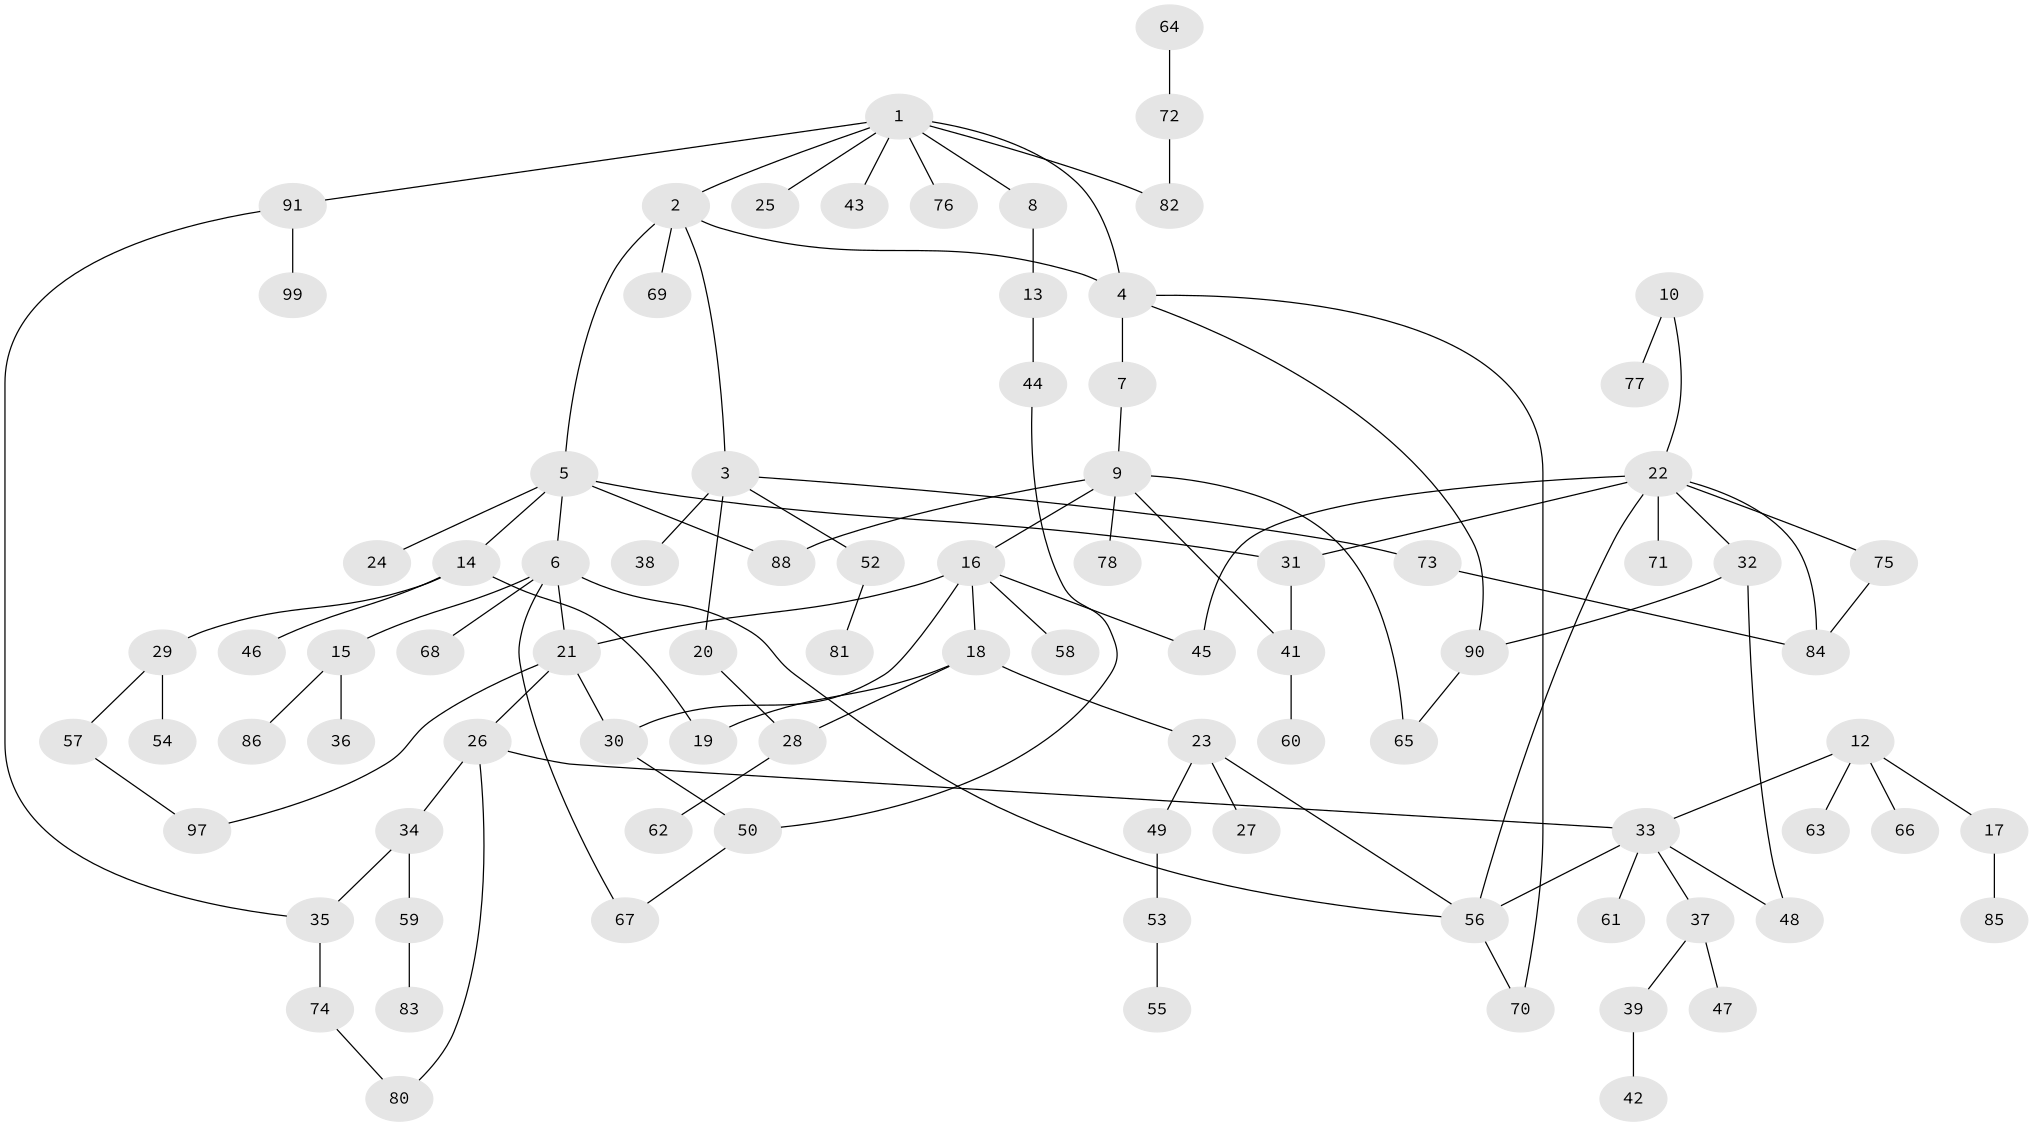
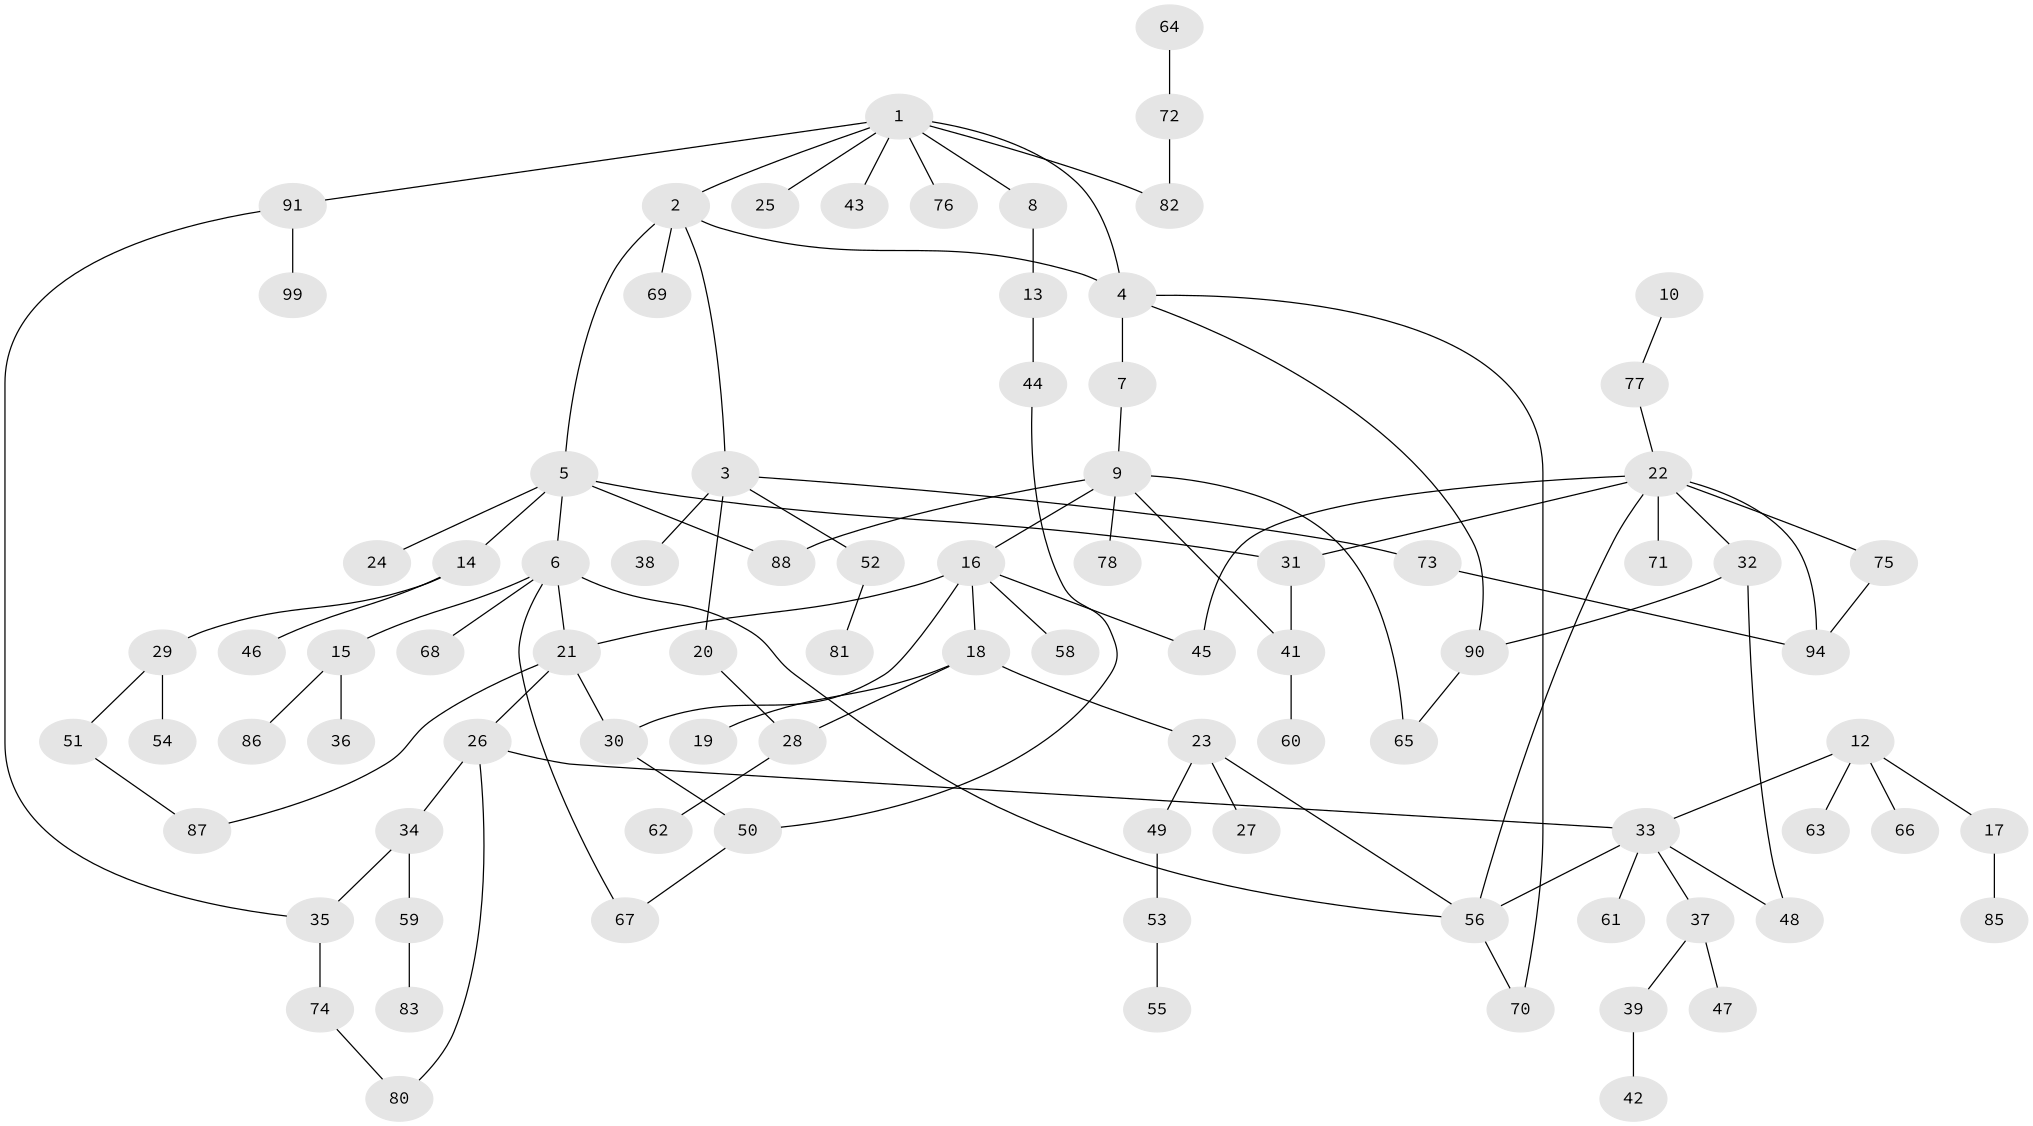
  graph {
    fontname="Source Code Pro"
    node [color=gray90 fontname="Source Code Pro" style=filled]
    edge [fontname="Source Code Pro"]
    1
    2
    4
    8
    n5 [label=91]
    25
    43
    76
    82
    3
    5
    69
    7
    n14 [label=90]
    70
    13
    35
    n18 [label=99]
    20
    38
    52
    73
    6
    14
    24
    88
    31
    28
    81
-   84
+   84 [label=94]
    9
    65
    15
    21
    56
    67
    68
    10
    22
    77
    19
    29
    46
    36
    86
    30
    26
-   87 [label=97]
+   87
    16
    41
    78
    12
    17
    33
    63
    66
    44
    58
    18
    45
    60
    32
    71
    75
    74
    85
    48
    37
    61
    50
-   51 [label=57]
+   51
    54
    23
    27
    49
    62
    34
    80
    53
    59
    39
    47
    83
    64
    72
    42
    55
    1 -- 2
    1 -- 4
    1 -- 8
    1 -- n5
    1 -- 25
    1 -- 43
    1 -- 76
    1 -- 82
    2 -- 4
    2 -- 3
    2 -- 5
    2 -- 69
    4 -- 7
    4 -- n14
    4 -- 70
    8 -- 13
    n5 -- 35
    n5 -- n18
    3 -- 20
    3 -- 38
    3 -- 52
    3 -- 73
    5 -- 6
    5 -- 14
    5 -- 24
    5 -- 88
    5 -- 31
    7 -- 9
    n14 -- 65
    13 -- 44
    35 -- 74
    20 -- 28
    52 -- 81
    73 -- 84
    6 -- 15
    6 -- 21
    6 -- 56
    6 -- 67
    6 -- 68
-   14 -- 19
    14 -- 29
    14 -- 46
    31 -- 41
    28 -- 62
    9 -- 88
    9 -- 65
    9 -- 16
    9 -- 41
    9 -- 78
    15 -- 36
    15 -- 86
    21 -- 30
    21 -- 26
    21 -- 87
    56 -- 70
-   10 -- 22
+   77 -- 22
    10 -- 77
    22 -- 31
    22 -- 84
    22 -- 56
    22 -- 45
    22 -- 32
    22 -- 71
    22 -- 75
    29 -- 51
    29 -- 54
    30 -- 50
    26 -- 33
    26 -- 34
    26 -- 80
    16 -- 21
    16 -- 30
    16 -- 58
    16 -- 18
    16 -- 45
    41 -- 60
    12 -- 17
    12 -- 33
    12 -- 63
    12 -- 66
    17 -- 85
    33 -- 56
    33 -- 48
    33 -- 37
    33 -- 61
    44 -- 50
    18 -- 28
    18 -- 19
    18 -- 23
    32 -- n14
    32 -- 48
    75 -- 84
    74 -- 80
    37 -- 39
    37 -- 47
    50 -- 67
    51 -- 87
    23 -- 56
    23 -- 27
    23 -- 49
    49 -- 53
    34 -- 35
    34 -- 59
    53 -- 55
    59 -- 83
    39 -- 42
    64 -- 72
    72 -- 82
  }
